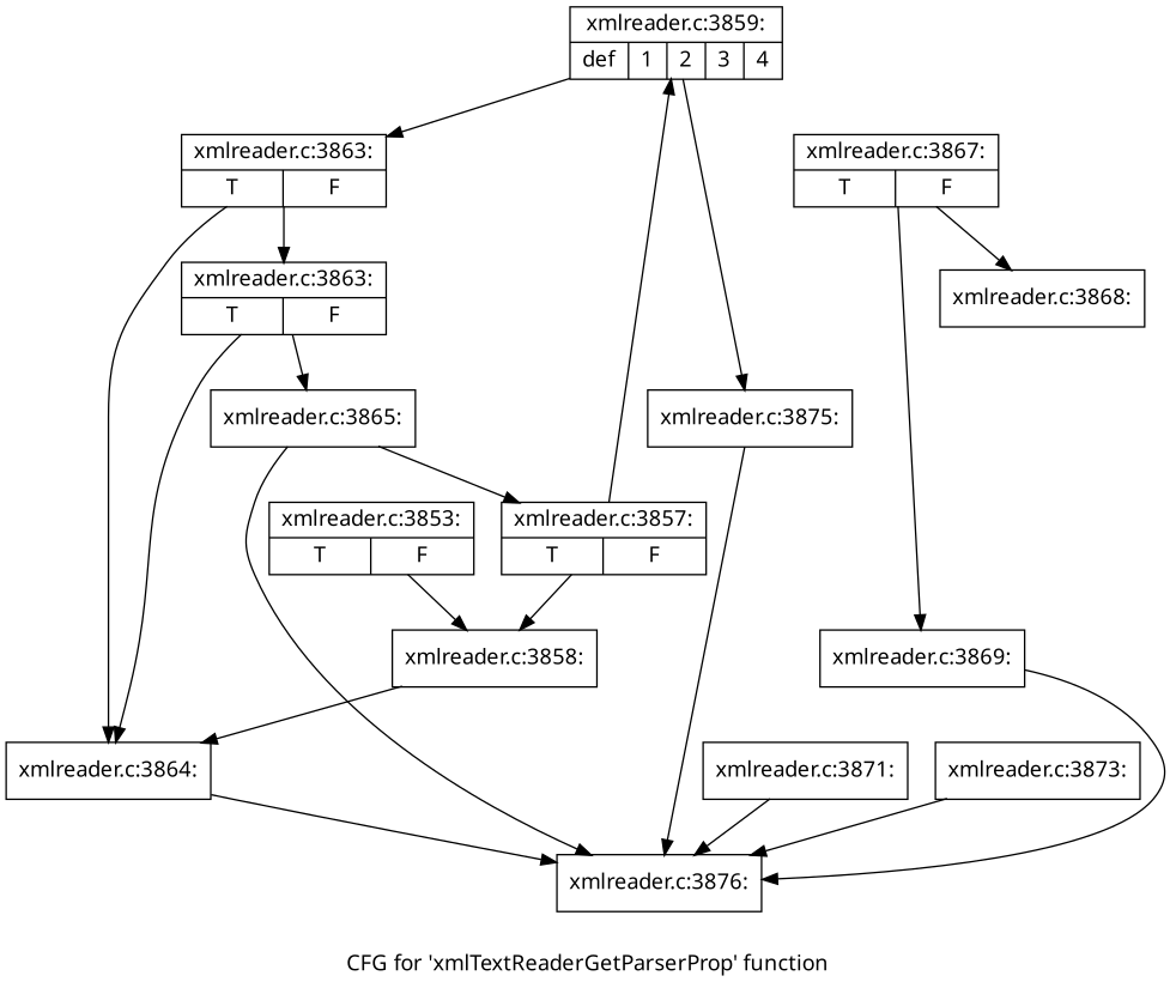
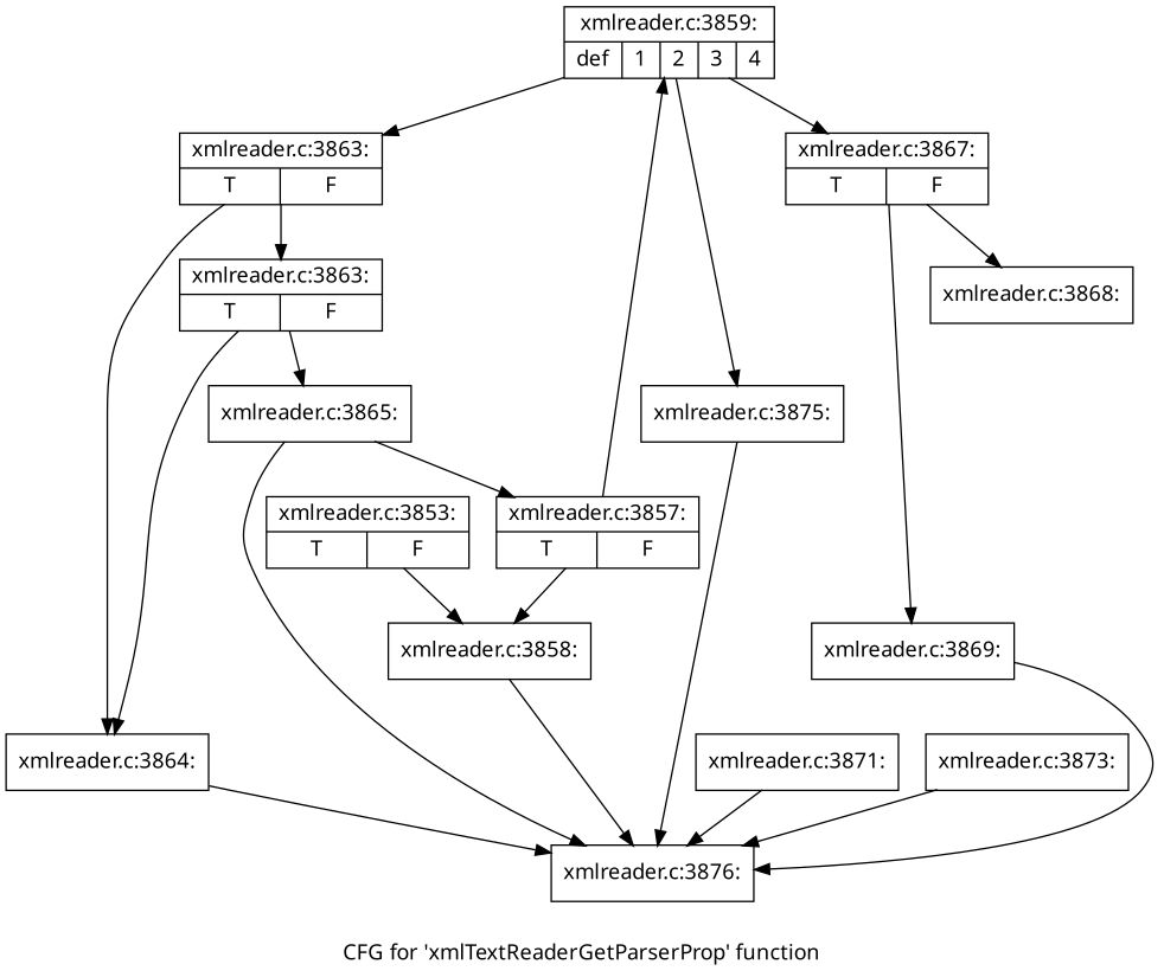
  digraph {
    fontname="Noto Sans"
    label="CFG for 'xmlTextReaderGetParserProp' function"
    node [fontname="Noto Sans" shape=record]
    edge [fontname="Noto Sans"]
    n1 [label="{xmlreader.c:3853:|{<s0>T|<s1>F}}"]
    n2 [label="{xmlreader.c:3858:}"]
    n3 [label="{xmlreader.c:3876:}"]
    n4 [label="{xmlreader.c:3857:|{<s0>T|<s1>F}}"]
    n5 [label="{xmlreader.c:3859:|{<s0>def|<s1>1|<s2>2|<s3>3|<s4>4}}"]
    n6 [label="{xmlreader.c:3875:}"]
    n7 [label="{xmlreader.c:3863:|{<s0>T|<s1>F}}"]
    n8 [label="{xmlreader.c:3867:|{<s0>T|<s1>F}}"]
    n9 [label="{xmlreader.c:3864:}"]
    n10 [label="{xmlreader.c:3863:|{<s0>T|<s1>F}}"]
    n11 [label="{xmlreader.c:3868:}"]
    n12 [label="{xmlreader.c:3869:}"]
    n13 [label="{xmlreader.c:3871:}"]
    n14 [label="{xmlreader.c:3873:}"]
    n15 [label="{xmlreader.c:3865:}"]
    n1 -> n2
-   n2 -> n9
+   n2 -> n3
    n4 -> n2
    n4 -> n5
    n5 -> n6
    n5 -> n7
+   n5 -> n8
    n6 -> n3
    n7 -> n9
    n7 -> n10
    n8 -> n11
    n8 -> n12
    n9 -> n3
    n10 -> n9
    n10 -> n15
    n12 -> n3
    n13 -> n3
    n14 -> n3
    n15 -> n3
    n15 -> n4
  }
